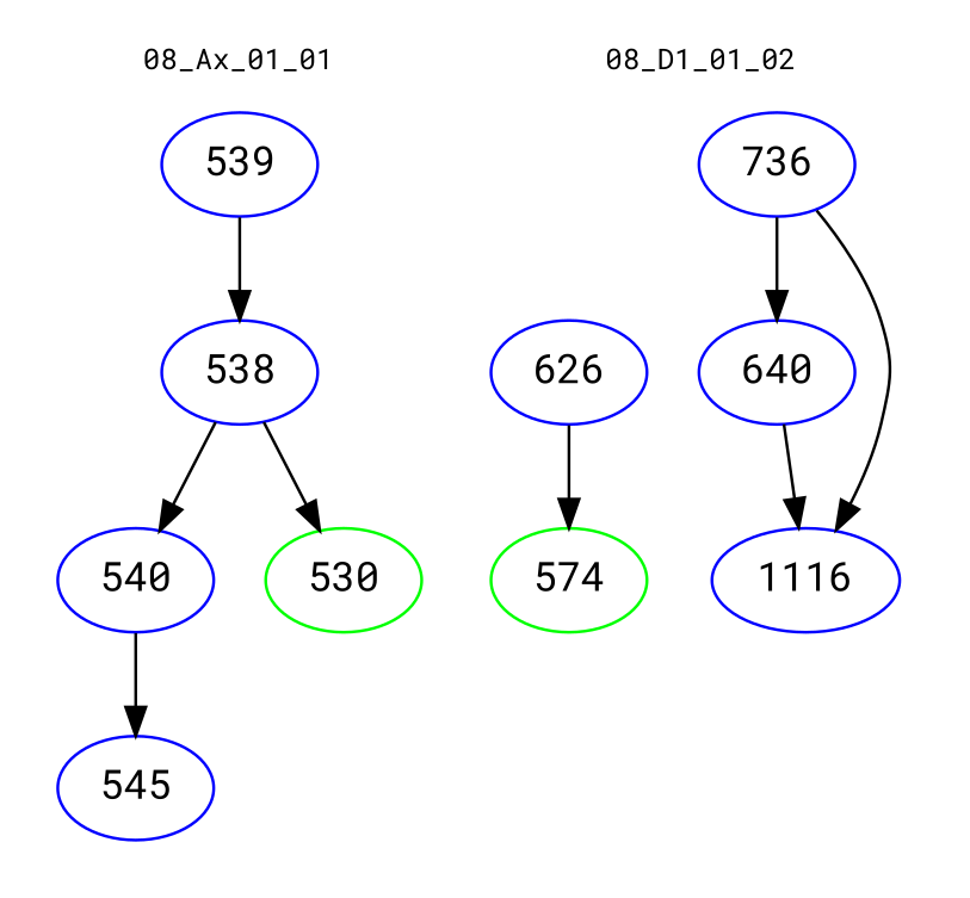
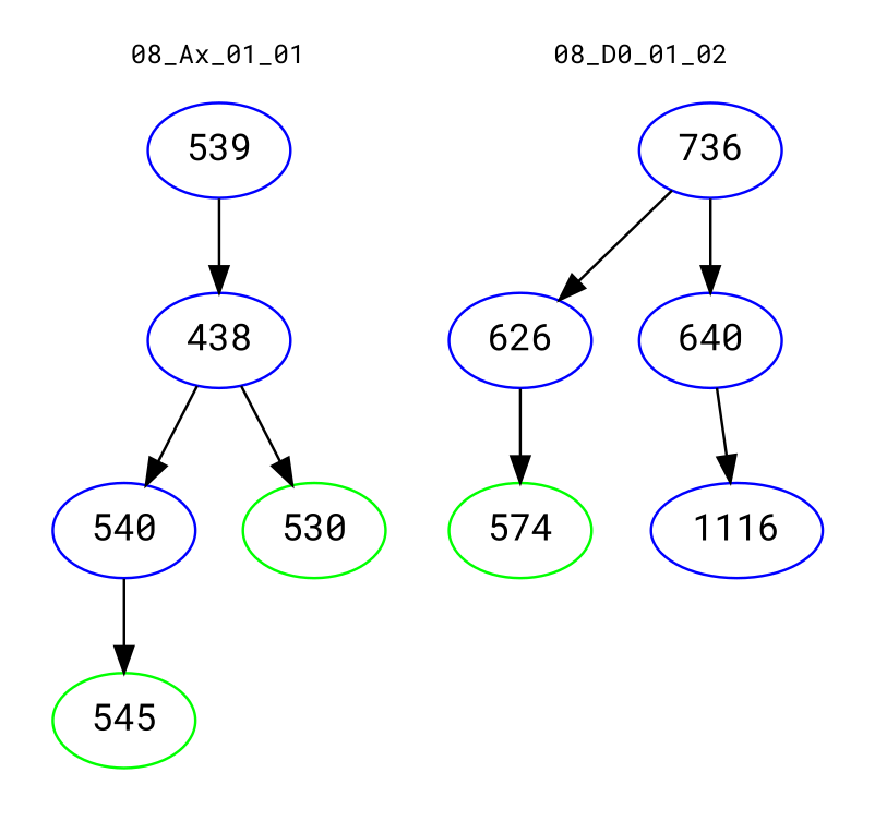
  digraph {
    fontname="Roboto Mono"
    node [color=blue fontname="Roboto Mono"]
    edge [color=black fontname="Roboto Mono"]
    n1 [label=539]
-   n2 [label=538]
+   n2 [label=438]
    n3 [label=540]
    n4 [color=green label=530]
-   n5 [label=545]
+   n5 [color=green label=545]
    n6 [label=736]
    n7 [label=626]
    n8 [label=640]
    n9 [color=green label=574]
    n10 [label=1116]
    subgraph cluster_1 {
      color=white
      fontsize=10
      label="08_Ax_01_01"
      n1
      n2
      n3
      n4
      n5
    }
    subgraph cluster_2 {
      color=white
      fontsize=10
-     label="08_D1_01_02"
+     label="08_D0_01_02"
      n6
      n7
      n8
      n9
      n10
    }
    n1 -> n2
    n2 -> n3
    n2 -> n4
    n3 -> n5
-   n6 -> n10
+   n6 -> n7
    n6 -> n8
    n7 -> n9
    n8 -> n10
  }
